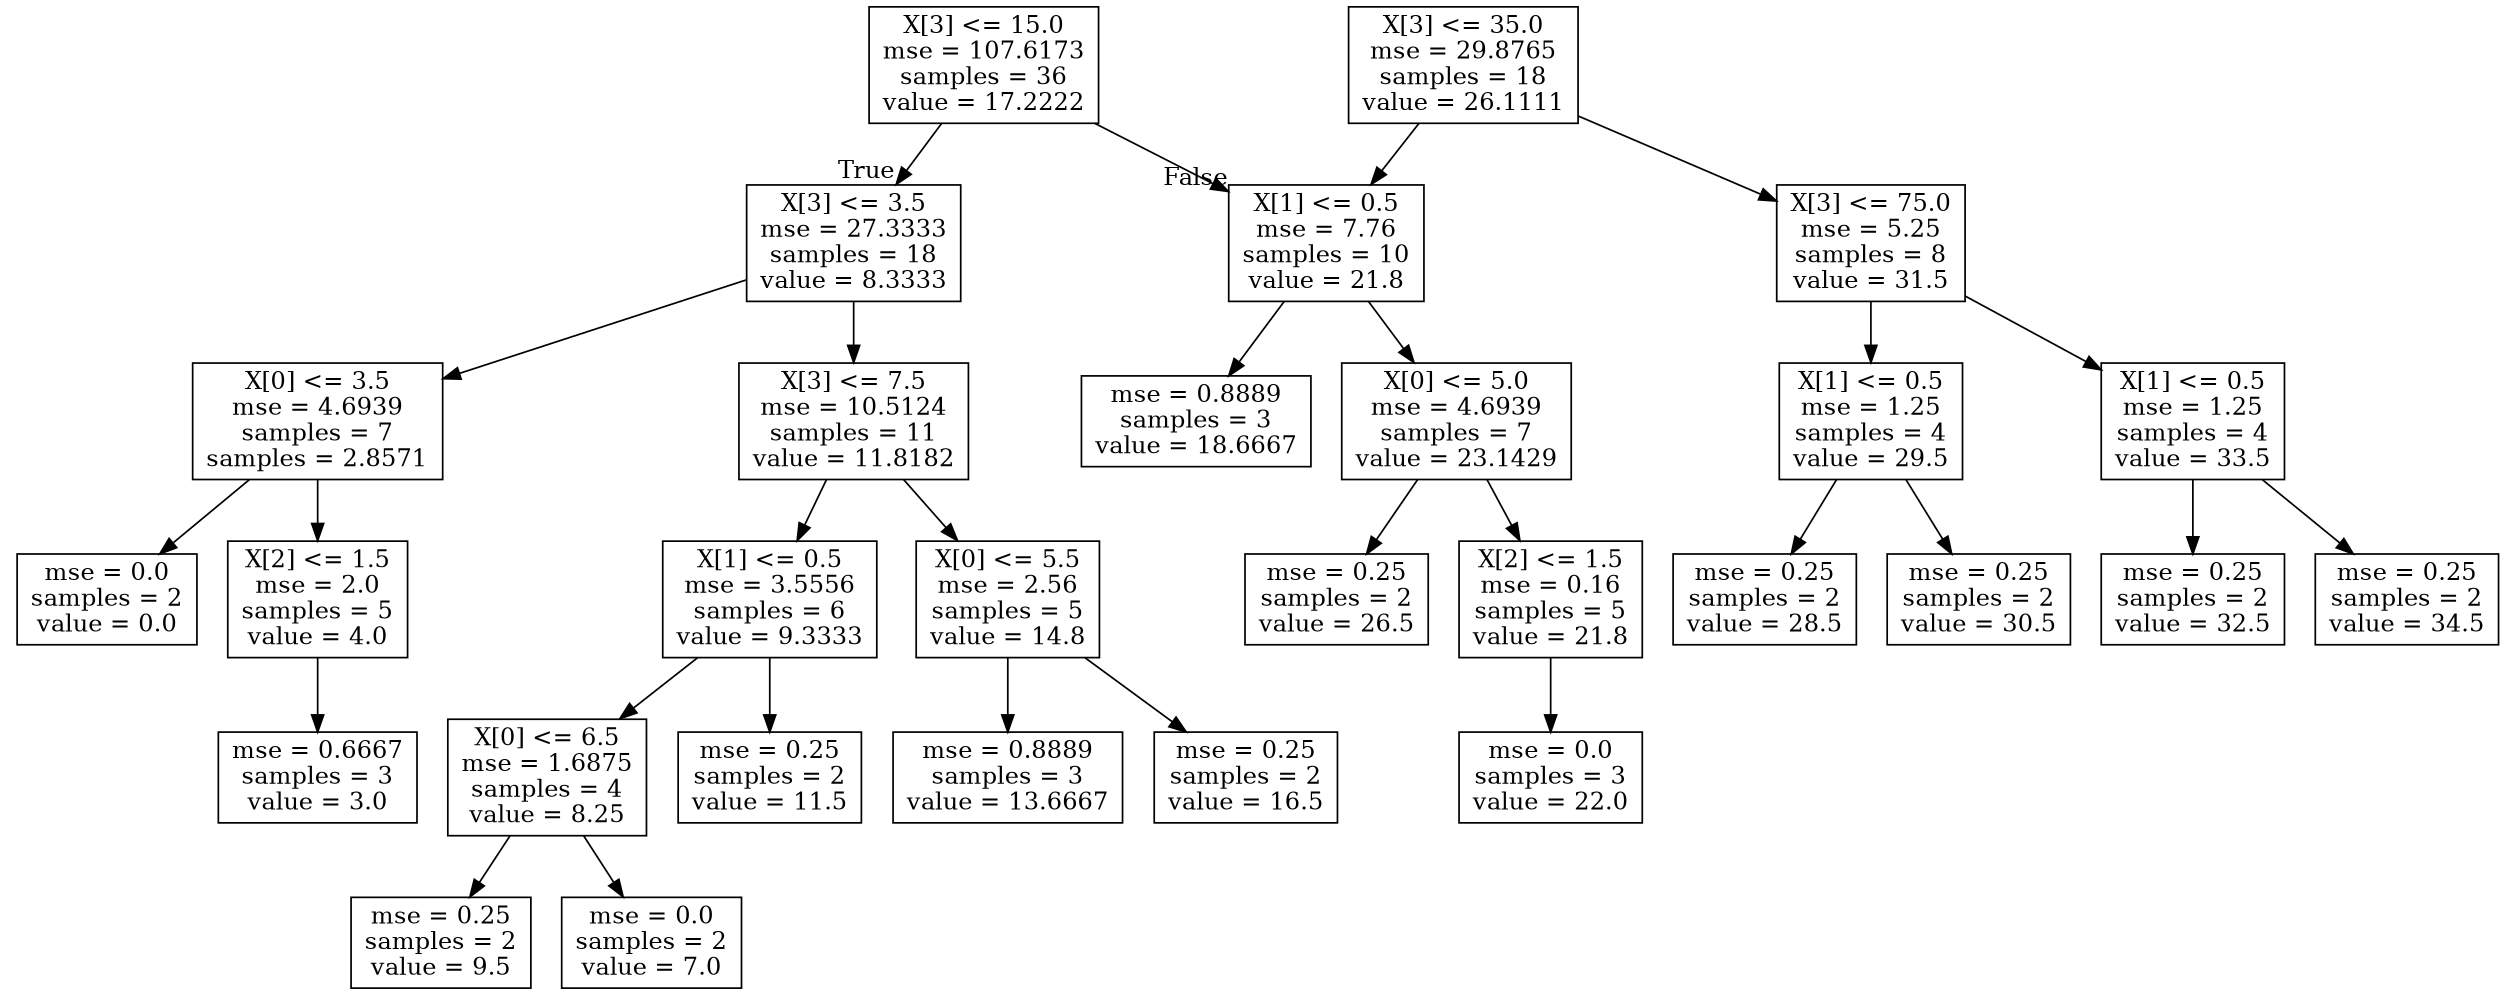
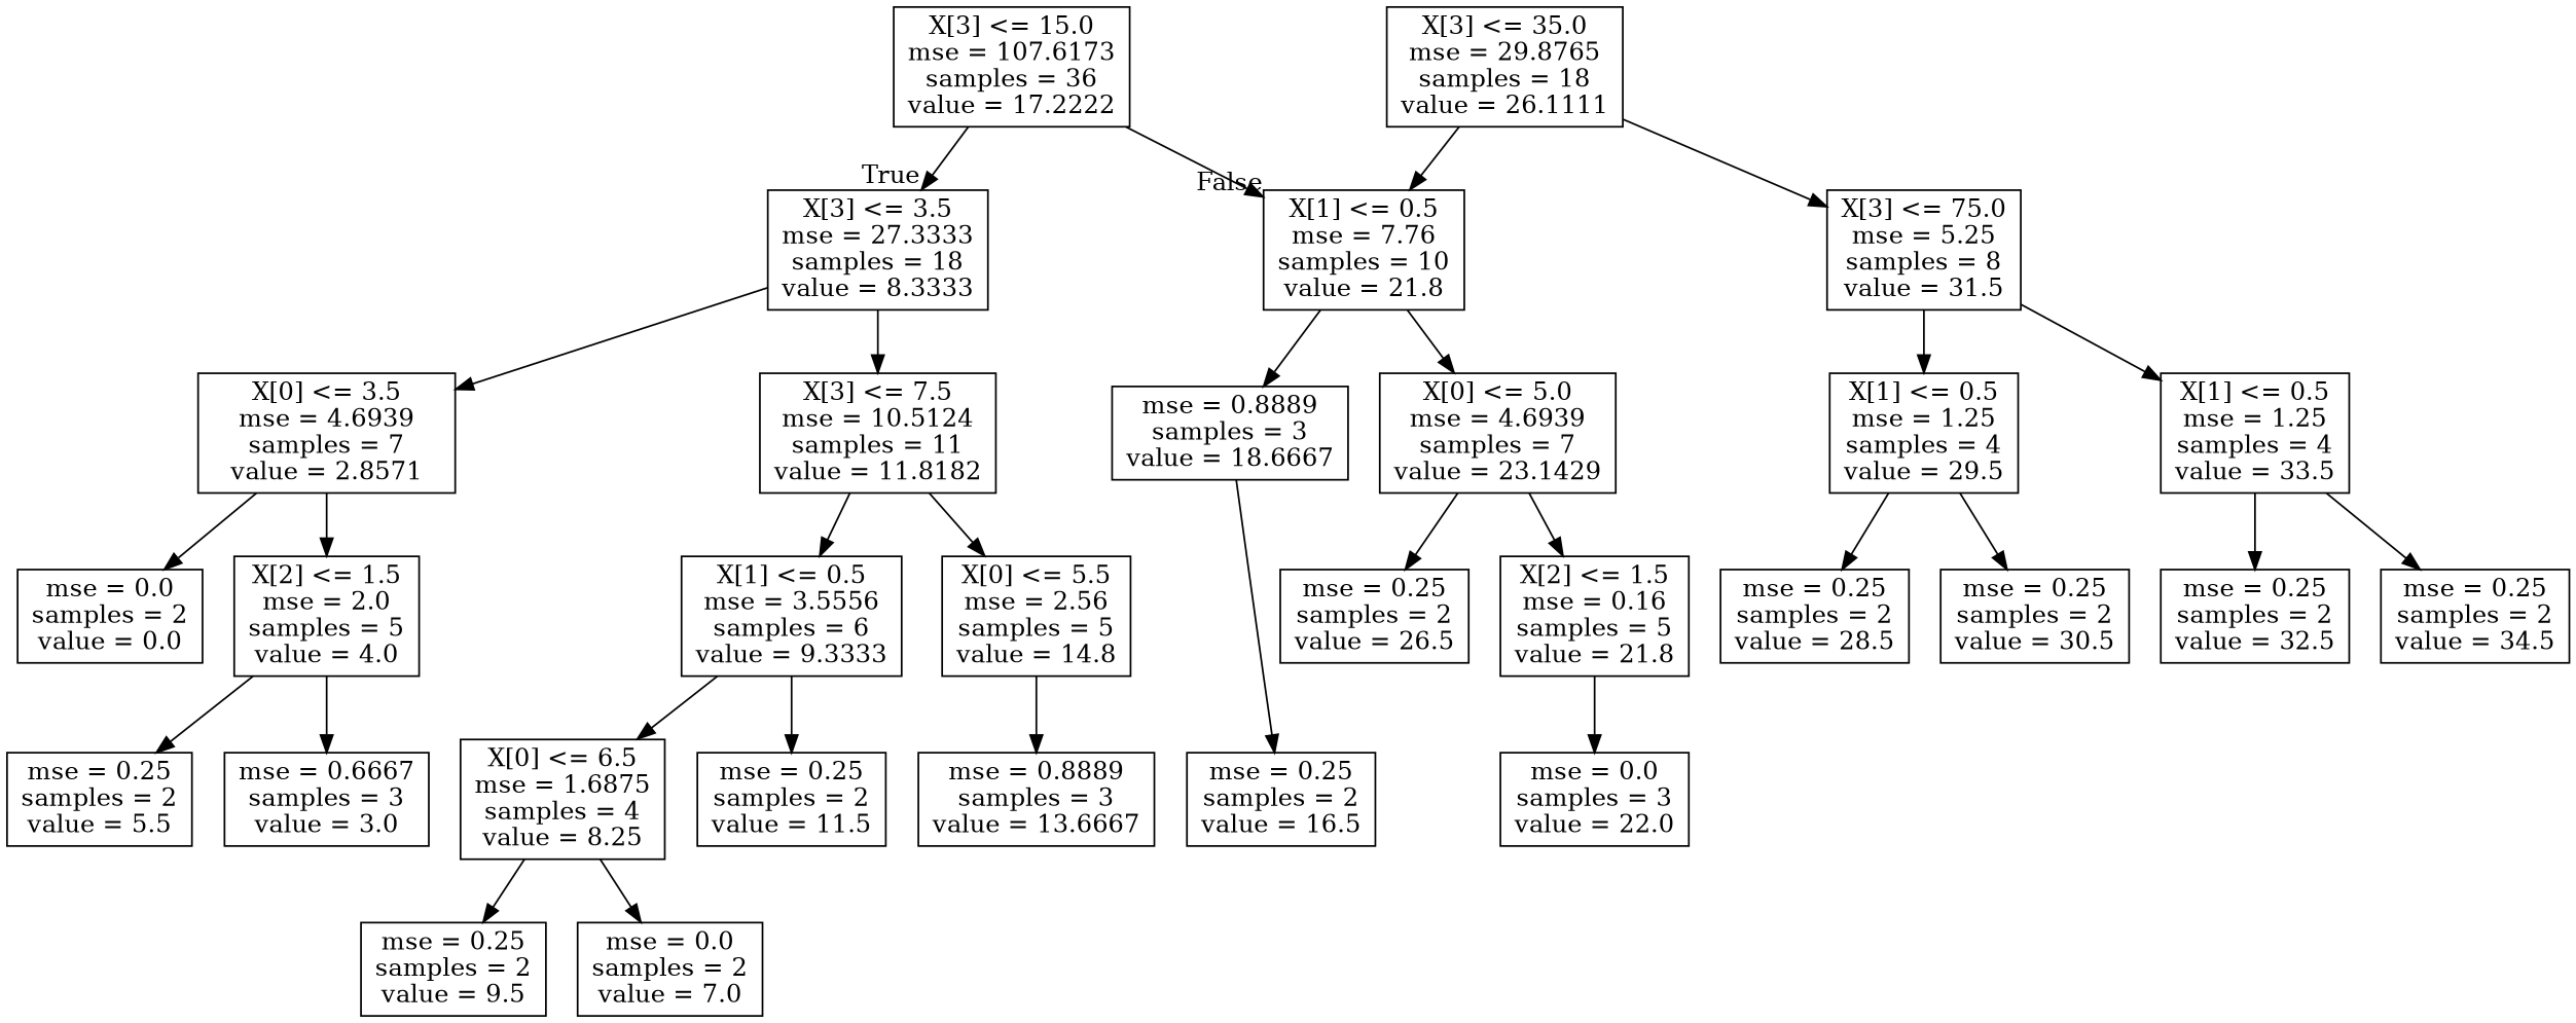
  digraph {
    node [shape=box]
    n1 [label="X[3] <= 15.0\nmse = 107.6173\nsamples = 36\nvalue = 17.2222"]
    n2 [label="X[3] <= 3.5\nmse = 27.3333\nsamples = 18\nvalue = 8.3333"]
    n3 [label="X[1] <= 0.5\nmse = 7.76\nsamples = 10\nvalue = 21.8"]
-   n4 [label="X[0] <= 3.5\nmse = 4.6939\nsamples = 7\nsamples = 2.8571"]
+   n4 [label="X[0] <= 3.5\nmse = 4.6939\nsamples = 7\nvalue = 2.8571"]
    n5 [label="X[3] <= 7.5\nmse = 10.5124\nsamples = 11\nvalue = 11.8182"]
    n6 [label="X[3] <= 35.0\nmse = 29.8765\nsamples = 18\nvalue = 26.1111"]
    n7 [label="X[3] <= 75.0\nmse = 5.25\nsamples = 8\nvalue = 31.5"]
    n8 [label="mse = 0.0\nsamples = 2\nvalue = 0.0"]
    n9 [label="X[2] <= 1.5\nmse = 2.0\nsamples = 5\nvalue = 4.0"]
    n10 [label="X[1] <= 0.5\nmse = 3.5556\nsamples = 6\nvalue = 9.3333"]
    n11 [label="X[0] <= 5.5\nmse = 2.56\nsamples = 5\nvalue = 14.8"]
+   n12 [label="mse = 0.25\nsamples = 2\nvalue = 5.5"]
    n13 [label="mse = 0.6667\nsamples = 3\nvalue = 3.0"]
    n14 [label="X[0] <= 6.5\nmse = 1.6875\nsamples = 4\nvalue = 8.25"]
    n15 [label="mse = 0.25\nsamples = 2\nvalue = 11.5"]
    n16 [label="mse = 0.25\nsamples = 2\nvalue = 16.5"]
    n17 [label="mse = 0.8889\nsamples = 3\nvalue = 13.6667"]
    n18 [label="mse = 0.25\nsamples = 2\nvalue = 9.5"]
    n19 [label="mse = 0.0\nsamples = 2\nvalue = 7.0"]
    n20 [label="mse = 0.8889\nsamples = 3\nvalue = 18.6667"]
    n21 [label="X[0] <= 5.0\nmse = 4.6939\nsamples = 7\nvalue = 23.1429"]
    n22 [label="X[1] <= 0.5\nmse = 1.25\nsamples = 4\nvalue = 29.5"]
    n23 [label="X[1] <= 0.5\nmse = 1.25\nsamples = 4\nvalue = 33.5"]
    n24 [label="mse = 0.25\nsamples = 2\nvalue = 26.5"]
    n25 [label="X[2] <= 1.5\nmse = 0.16\nsamples = 5\nvalue = 21.8"]
    n26 [label="mse = 0.0\nsamples = 3\nvalue = 22.0"]
    n27 [label="mse = 0.25\nsamples = 2\nvalue = 28.5"]
    n28 [label="mse = 0.25\nsamples = 2\nvalue = 30.5"]
    n29 [label="mse = 0.25\nsamples = 2\nvalue = 32.5"]
    n30 [label="mse = 0.25\nsamples = 2\nvalue = 34.5"]
    n1 -> n2 [headlabel=True labelangle=45 labeldistance=2.5]
    n1 -> n3 [headlabel=False labelangle=-45 labeldistance=2.5]
    n2 -> n4
    n2 -> n5
    n3 -> n20
    n3 -> n21
    n4 -> n8
    n4 -> n9
    n5 -> n10
    n5 -> n11
    n6 -> n3
    n6 -> n7
    n7 -> n22
    n7 -> n23
+   n9 -> n12
    n9 -> n13
    n10 -> n14
    n10 -> n15
-   n11 -> n16
+   n20 -> n16
    n11 -> n17
    n14 -> n18
    n14 -> n19
    n21 -> n24
    n21 -> n25
    n22 -> n27
    n22 -> n28
    n23 -> n29
    n23 -> n30
    n25 -> n26
  }
